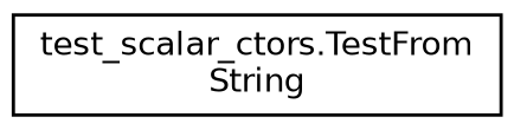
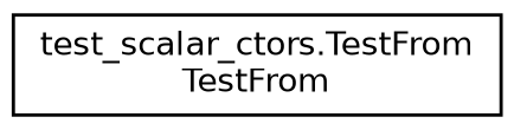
  digraph {
    rankdir=LR
-   n1 [color=black fillcolor=white fontname=Helvetica fontsize=10 height=0.2 label="test_scalar_ctors.TestFrom\lString" shape=record style=filled width=0.4]
+   n1 [color=black fillcolor=white fontname=Helvetica fontsize=10 height=0.2 label="test_scalar_ctors.TestFrom\lTestFrom" shape=record style=filled width=0.4]
  }
